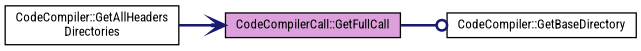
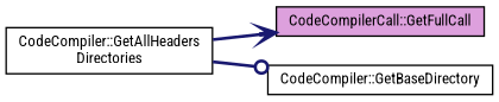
  digraph {
    fontname="Roboto Condensed"
    rankdir=LR
    node [color=black fillcolor=white fontname="Roboto Condensed" fontsize=10 shape=record style=filled]
    edge [color=midnightblue fontname="Roboto Condensed" fontsize=10 labelfontname=Helvetica labelfontsize=10 style=bold]
    n1 [fillcolor=plum fontcolor=black height=0.2 label="CodeCompilerCall::GetFullCall" width=0.4]
    n2 [height=0.2 label="CodeCompiler::GetBaseDirectory" width=0.4]
    n3 [height=0.2 label="CodeCompiler::GetAllHeaders\lDirectories" width=0.4]
-   n1 -> n2 [arrowhead=odot]
+   n3 -> n2 [arrowhead=odot]
    n3 -> n1 [arrowhead=vee]
  }
